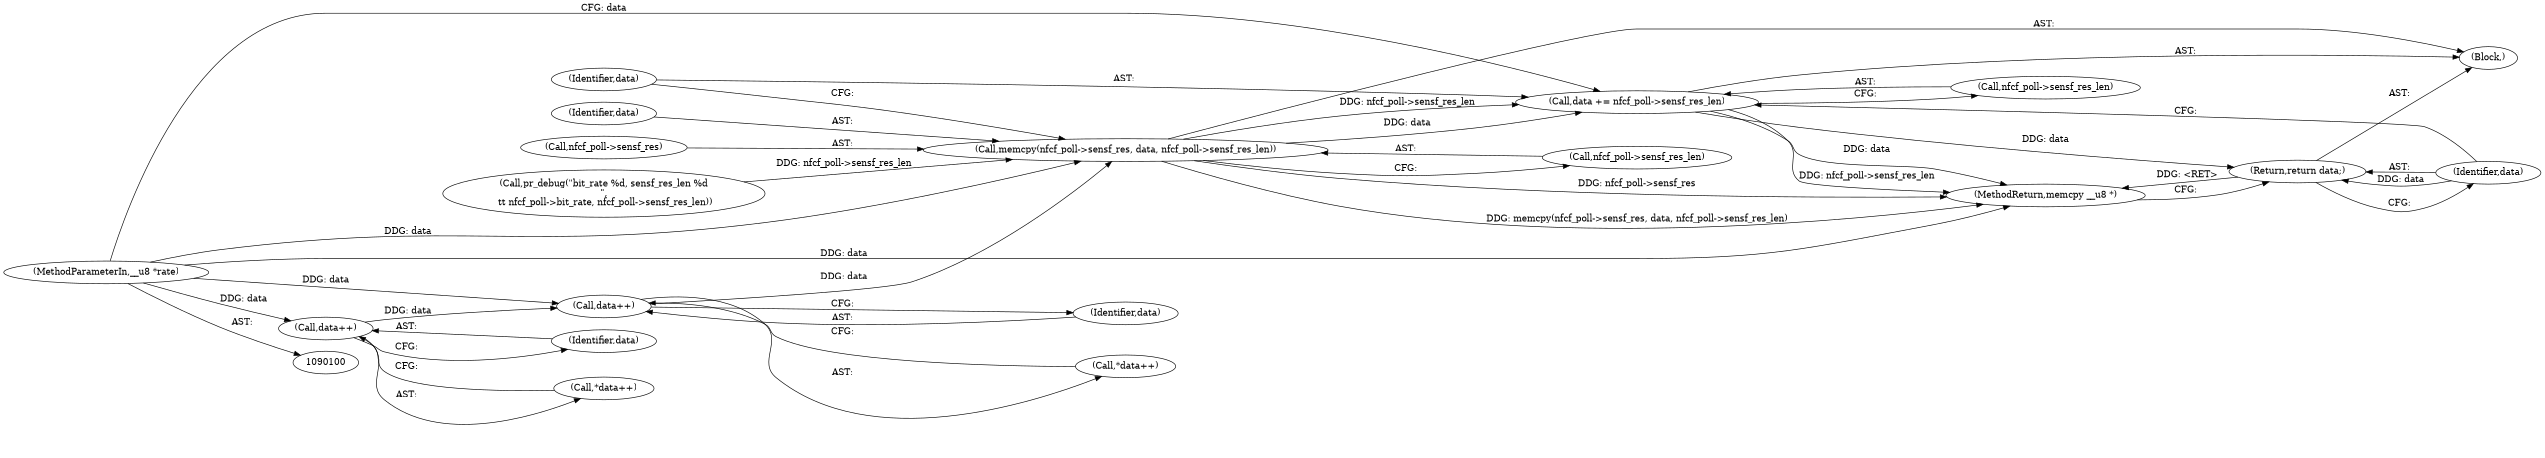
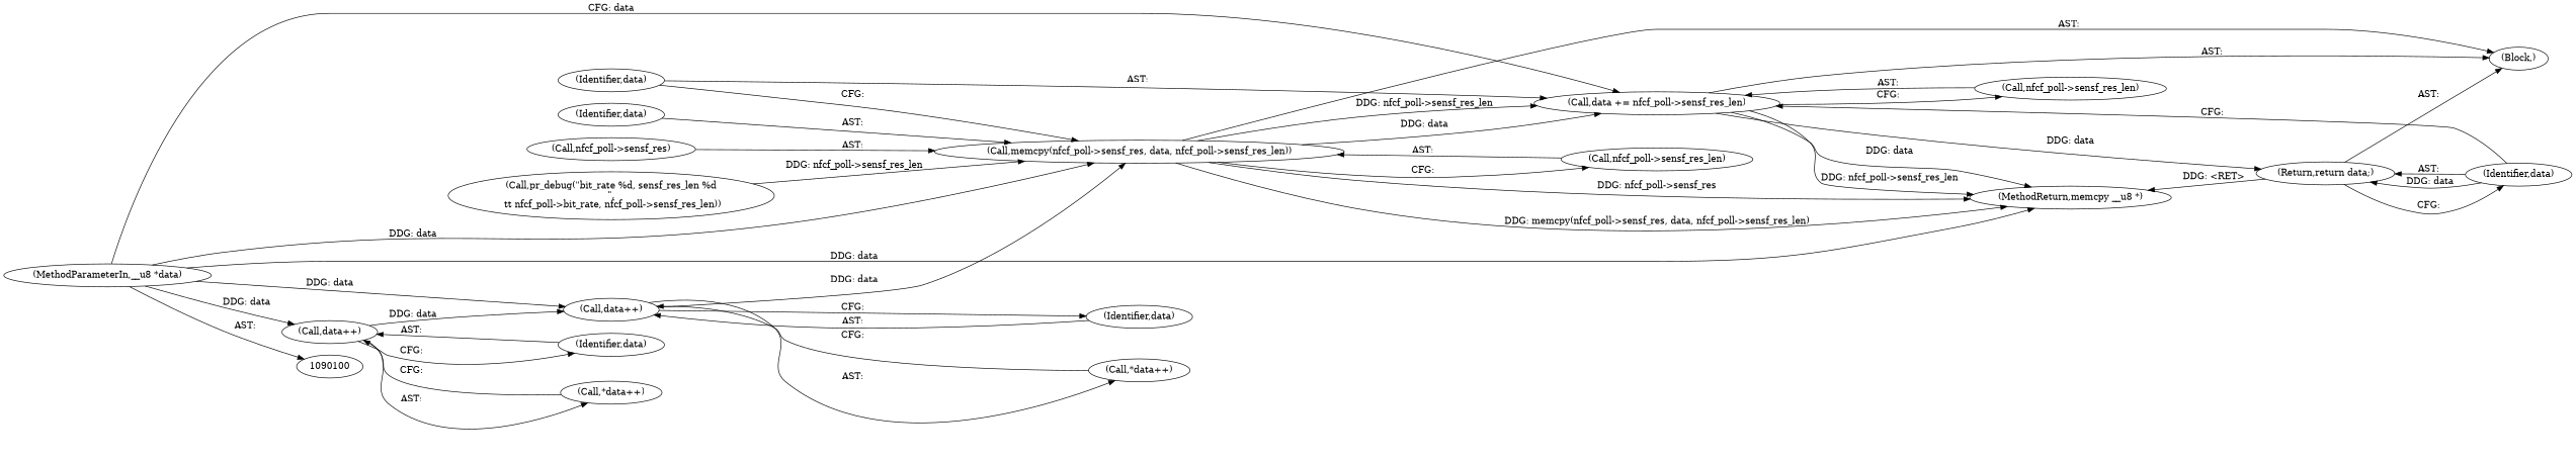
  digraph {
    fontname="DejaVu Serif"
    rankdir=LR
    node [fontname="DejaVu Serif"]
    edge [fontname="DejaVu Serif"]
    n1 [label="(Call,data++)"]
    n2 [label="(Call,data++)"]
    n3 [label="(Identifier,data)"]
    n4 [label="(Call,*data++)"]
    n5 [label="(Call,memcpy(nfcf_poll->sensf_res, data, nfcf_poll->sensf_res_len))"]
    n6 [label="(Identifier,data)"]
    n7 [label="(Call,*data++)"]
-   n8 [label="(MethodParameterIn,__u8 *rate)"]
+   n8 [label="(MethodParameterIn,__u8 *data)"]
    n9 [label="(Call,data += nfcf_poll->sensf_res_len)"]
    n10 [label="(MethodReturn,memcpy __u8 *)"]
    n11 [label=1090100]
    n12 [label="(Block,)"]
    n13 [label="(Call,nfcf_poll->sensf_res_len)"]
    n14 [label="(Return,return data;)"]
    n15 [label="(Call,nfcf_poll->sensf_res_len)"]
    n16 [label="(Identifier,data)"]
    n17 [label="(Identifier,data)"]
    n18 [label="(Call,nfcf_poll->sensf_res)"]
    n19 [label="(Call,pr_debug(\"bit_rate %d, sensf_res_len %d\n\",\n \t\t nfcf_poll->bit_rate, nfcf_poll->sensf_res_len))"]
    n20 [label="(Identifier,data)"]
    n1 -> n2 [label="DDG: data"]
    n1 -> n3 [label="CFG: "]
    n1 -> n4 [label="AST: "]
    n2 -> n5 [label="DDG: data"]
    n2 -> n6 [label="CFG: "]
    n2 -> n7 [label="AST: "]
    n3 -> n1 [label="AST: "]
    n4 -> n1 [label="CFG: "]
    n5 -> n9 [label="DDG: nfcf_poll->sensf_res_len"]
    n5 -> n9 [label="DDG: data"]
    n5 -> n10 [label="DDG: memcpy(nfcf_poll->sensf_res, data, nfcf_poll->sensf_res_len)"]
    n5 -> n10 [label="DDG: nfcf_poll->sensf_res"]
    n5 -> n12 [label="AST: "]
    n5 -> n13 [label="CFG: "]
    n6 -> n2 [label="AST: "]
    n7 -> n2 [label="CFG: "]
    n8 -> n1 [label="DDG: data"]
    n8 -> n2 [label="DDG: data"]
    n8 -> n5 [label="DDG: data"]
    n8 -> n9 [label="CFG: data"]
    n8 -> n10 [label="DDG: data"]
    n8 -> n11 [label="AST: "]
    n9 -> n10 [label="DDG: data"]
    n9 -> n10 [label="DDG: nfcf_poll->sensf_res_len"]
    n9 -> n12 [label="AST: "]
    n9 -> n14 [label="DDG: data"]
    n9 -> n15 [label="CFG: "]
-   n10 -> n14 [label="CFG: "]
    n13 -> n5 [label="AST: "]
    n14 -> n10 [label="DDG: <RET>"]
    n14 -> n12 [label="AST: "]
    n14 -> n16 [label="CFG: "]
    n15 -> n9 [label="AST: "]
    n16 -> n9 [label="CFG: "]
    n16 -> n14 [label="AST: "]
    n16 -> n14 [label="DDG: data"]
    n17 -> n5 [label="AST: "]
    n18 -> n5 [label="AST: "]
    n19 -> n5 [label="DDG: nfcf_poll->sensf_res_len"]
    n20 -> n5 [label="CFG: "]
    n20 -> n9 [label="AST: "]
  }
